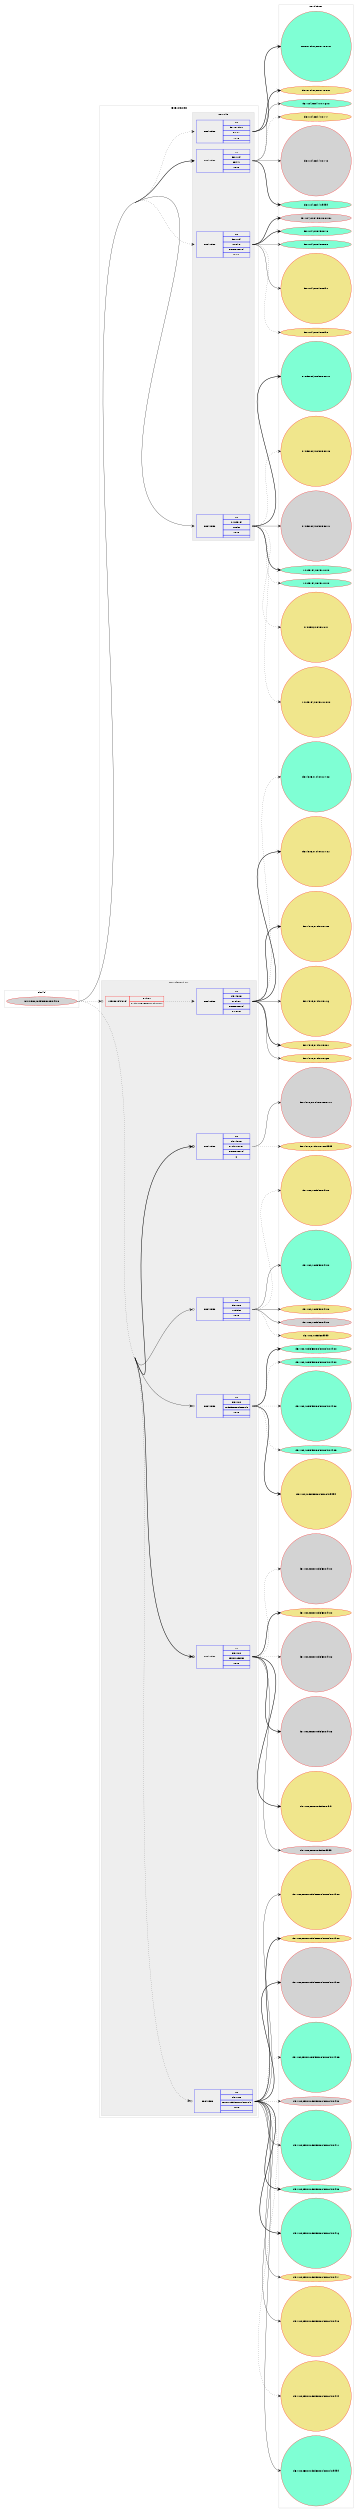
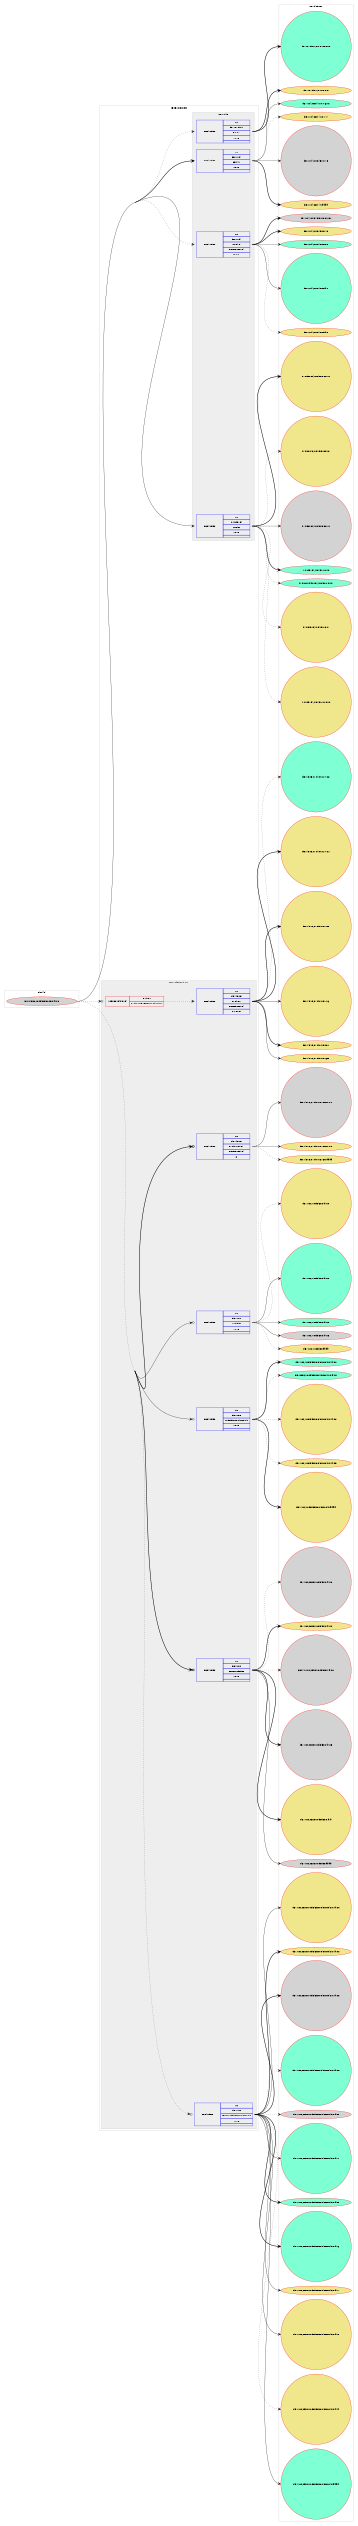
  digraph {
    compound=true
    concentrate=true
    fontname=Helvetica
    fontsize=10
    newrank=true
    rankdir=LR
    ranksep=1.5
    node [color=red fillcolor=khaki fontname=Helvetica fontsize=10 shape=circle style=filled]
    edge [arrowhead=vee headport=w style=dotted tailport=e weight=100]
    n1 [fillcolor=lightgrey label="ros-meta/nodelet_core-1.9.10" shape=ellipse width=4]
    n2 [color=blue label=<<TABLE BORDER="0" CELLBORDER="1" CELLSPACING="0" CELLPADDING="4" WIDTH="220"><TR><TD ROWSPAN="6" CELLPADDING="30">pack_dep</TD></TR><TR><TD WIDTH="110">no</TD></TR><TR><TD>dev-python</TD></TR><TR><TD>empy</TD></TR><TR><TD>none</TD></TR><TR><TD></TD></TR></TABLE>> shape=none fillcolor="" style=""]
    n3 [color=blue label=<<TABLE BORDER="0" CELLBORDER="1" CELLSPACING="0" CELLPADDING="4" WIDTH="220"><TR><TD ROWSPAN="6" CELLPADDING="30">pack_dep</TD></TR><TR><TD WIDTH="110">no</TD></TR><TR><TD>dev-util</TD></TR><TR><TD>catkin</TD></TR><TR><TD>none</TD></TR><TR><TD></TD></TR></TABLE>> shape=none fillcolor="" style=""]
    n4 [color=blue label=<<TABLE BORDER="0" CELLBORDER="1" CELLSPACING="0" CELLPADDING="4" WIDTH="220"><TR><TD ROWSPAN="6" CELLPADDING="30">pack_dep</TD></TR><TR><TD WIDTH="110">no</TD></TR><TR><TD>dev-util</TD></TR><TR><TD>cmake</TD></TR><TR><TD>greaterequal</TD></TR><TR><TD>3.7.2</TD></TR></TABLE>> shape=none fillcolor="" style=""]
    n5 [color=blue label=<<TABLE BORDER="0" CELLBORDER="1" CELLSPACING="0" CELLPADDING="4" WIDTH="220"><TR><TD ROWSPAN="6" CELLPADDING="30">pack_dep</TD></TR><TR><TD WIDTH="110">no</TD></TR><TR><TD>sys-devel</TD></TR><TR><TD>make</TD></TR><TR><TD>none</TD></TR><TR><TD></TD></TR></TABLE>> shape=none fillcolor="" style=""]
    n6 [color=blue label=<<TABLE BORDER="0" CELLBORDER="1" CELLSPACING="0" CELLPADDING="4" WIDTH="220"><TR><TD ROWSPAN="6" CELLPADDING="30">pack_dep</TD></TR><TR><TD WIDTH="110">no</TD></TR><TR><TD>dev-lang</TD></TR><TR><TD>python</TD></TR><TR><TD>greaterequal</TD></TR><TR><TD>2.7.5-r2</TD></TR></TABLE>> shape=none fillcolor="" style=""]
    n7 [label=<<TABLE BORDER="0" CELLBORDER="1" CELLSPACING="0" CELLPADDING="4"><TR><TD ROWSPAN="3" CELLPADDING="10">use_conditional</TD></TR><TR><TD>python</TD></TR><TR><TD>python_targets_python2_7</TD></TR></TABLE>> shape=none fillcolor="" style=""]
    n8 [color=blue label=<<TABLE BORDER="0" CELLBORDER="1" CELLSPACING="0" CELLPADDING="4" WIDTH="220"><TR><TD ROWSPAN="6" CELLPADDING="30">pack_dep</TD></TR><TR><TD WIDTH="110">no</TD></TR><TR><TD>dev-lang</TD></TR><TR><TD>python-exec</TD></TR><TR><TD>greaterequal</TD></TR><TR><TD>2</TD></TR></TABLE>> shape=none fillcolor="" style=""]
    n9 [color=blue label=<<TABLE BORDER="0" CELLBORDER="1" CELLSPACING="0" CELLPADDING="4" WIDTH="220"><TR><TD ROWSPAN="6" CELLPADDING="30">pack_dep</TD></TR><TR><TD WIDTH="110">no</TD></TR><TR><TD>dev-ros</TD></TR><TR><TD>nodelet</TD></TR><TR><TD>none</TD></TR><TR><TD></TD></TR></TABLE>> shape=none fillcolor="" style=""]
    n10 [color=blue label=<<TABLE BORDER="0" CELLBORDER="1" CELLSPACING="0" CELLPADDING="4" WIDTH="220"><TR><TD ROWSPAN="6" CELLPADDING="30">pack_dep</TD></TR><TR><TD WIDTH="110">no</TD></TR><TR><TD>dev-ros</TD></TR><TR><TD>nodelet_topic_tools</TD></TR><TR><TD>none</TD></TR><TR><TD></TD></TR></TABLE>> shape=none fillcolor="" style=""]
    n11 [color=blue label=<<TABLE BORDER="0" CELLBORDER="1" CELLSPACING="0" CELLPADDING="4" WIDTH="220"><TR><TD ROWSPAN="6" CELLPADDING="30">pack_dep</TD></TR><TR><TD WIDTH="110">no</TD></TR><TR><TD>dev-ros</TD></TR><TR><TD>test_nodelet</TD></TR><TR><TD>none</TD></TR><TR><TD></TD></TR></TABLE>> shape=none fillcolor="" style=""]
    n12 [color=blue label=<<TABLE BORDER="0" CELLBORDER="1" CELLSPACING="0" CELLPADDING="4" WIDTH="220"><TR><TD ROWSPAN="6" CELLPADDING="30">pack_dep</TD></TR><TR><TD WIDTH="110">no</TD></TR><TR><TD>dev-ros</TD></TR><TR><TD>test_nodelet_topic_tools</TD></TR><TR><TD>none</TD></TR><TR><TD></TD></TR></TABLE>> shape=none fillcolor="" style=""]
-   n13 [fillcolor=aquamarine label="core-python/empy-3.3-r1" width=4]
-   n14 [label="dev-python/empy-3.3.2" shape=ellipse width=4]
+   n13 [fillcolor=aquamarine label="dev-python/empy-3.3-r1" width=4]
+   n14 [label="dev-python/sys-3.3.2" shape=ellipse width=4]
    n15 [fillcolor=aquamarine label="dev-util/catkin-0.7.6-r1" shape=ellipse width=4]
    n16 [label="dev-util/catkin-0.7.7" shape=ellipse width=4]
-   n17 [fillcolor=lightgrey label="dev-util/catkin-0.7.8" width=4]
-   n18 [fillcolor=aquamarine label="dev-util/catkin-9999" shape=ellipse width=4]
+   n17 [fillcolor=lightgrey label="dev-util/cmake-0.7.8" width=4]
+   n18 [label="dev-util/catkin-9999" shape=ellipse width=4]
    n19 [fillcolor=lightgrey label="dev-util/cmake-3.10.0_rc4" shape=ellipse width=4]
-   n20 [fillcolor=aquamarine label="dev-util/cmake-3.7.2" shape=ellipse width=4]
+   n20 [label="dev-util/cmake-3.7.2" shape=ellipse width=4]
    n21 [fillcolor=aquamarine label="dev-util/cmake-3.8.2" shape=ellipse width=4]
-   n22 [label="dev-util/cmake-3.9.4" width=4]
+   n22 [fillcolor=aquamarine label="dev-util/cmake-3.9.4" width=4]
    n23 [label="dev-util/cmake-3.9.5" shape=ellipse width=4]
-   n24 [fillcolor=aquamarine label="sys-devel/make-3.80-r4" width=4]
-   n25 [label="sys-devel/make-3.81-r2" width=4]
+   n24 [label="sys-devel/make-3.80-r4" width=4]
+   n25 [label="sys-topic/make-3.81-r2" width=4]
    n26 [fillcolor=lightgrey label="sys-devel/make-3.82-r4" width=4]
    n27 [fillcolor=aquamarine label="sys-devel/make-4.0-r1" shape=ellipse width=4]
-   n28 [fillcolor=aquamarine label="sys-devel/make-4.1-r1" shape=ellipse width=4]
-   n29 [label="sys-test/make-4.2.1" width=4]
+   n28 [fillcolor=aquamarine label="sys-conditional/make-4.1-r1" shape=ellipse width=4]
+   n29 [label="sys-devel/make-4.2.1" width=4]
    n30 [label="sys-devel/make-4.2.1-r1" width=4]
    n31 [fillcolor=aquamarine label="dev-lang/python-2.7.12" width=4]
    n32 [label="dev-lang/python-2.7.14" width=4]
    n33 [label="dev-lang/python-3.4.5" width=4]
    n34 [label="dev-lang/python-3.4.6" width=4]
    n35 [label="dev-lang/python-3.5.4" shape=ellipse width=4]
    n36 [label="dev-lang/python-3.6.3" shape=ellipse width=4]
-   n37 [fillcolor=lightgrey label="dev-lang/cmake-exec-2.4.4" width=4]
+   n37 [fillcolor=lightgrey label="dev-lang/python-exec-2.4.4" width=4]
+   n38 [label="dev-lang/python-exec-2.4.5" shape=ellipse width=4]
    n39 [label="dev-lang/python-exec-9999" shape=ellipse width=4]
    n40 [label="dev-ros/nodelet-1.9.10" width=4]
    n41 [fillcolor=aquamarine label="dev-ros/nodelet-1.9.11" width=4]
-   n42 [label="dev-ros/nodelet-1.9.12" shape=ellipse width=4]
+   n42 [fillcolor=aquamarine label="dev-ros/nodelet-1.9.12" shape=ellipse width=4]
    n43 [fillcolor=lightgrey label="dev-ros/nodelet-1.9.13" shape=ellipse width=4]
    n44 [label="dev-ros/nodelet-9999" shape=ellipse width=4]
    n45 [fillcolor=aquamarine label="dev-ros/nodelet_topic_tools-1.9.10" shape=ellipse width=4]
-   n46 [fillcolor=aquamarine label="dev-ros/nodelet_topic_tools-1.9.11" shape=ellipse width=4]
-   n47 [fillcolor=aquamarine label="dev-ros/nodelet_topic_tools-1.9.12" width=4]
-   n48 [fillcolor=aquamarine label="dev-ros/nodelet_topic_tools-1.9.13" shape=ellipse width=4]
+   n46 [fillcolor=aquamarine label="dev-test/nodelet_topic_tools-1.9.11" shape=ellipse width=4]
+   n47 [label="dev-ros/nodelet_topic_tools-1.9.12" width=4]
+   n48 [label="dev-ros/nodelet_topic_tools-1.9.13" shape=ellipse width=4]
    n49 [label="dev-ros/nodelet_topic_tools-9999" width=4]
    n50 [fillcolor=lightgrey label="dev-ros/test_nodelet-1.9.10" width=4]
    n51 [label="dev-ros/test_nodelet-1.9.11" shape=ellipse width=4]
-   n52 [fillcolor=lightgrey label="dev-ros/test_nodelet-1.9.12" width=4]
+   n52 [fillcolor=lightgrey label="catkin-ros/test_nodelet-1.9.12" width=4]
    n53 [fillcolor=lightgrey label="dev-ros/test_nodelet-1.9.13" width=4]
    n54 [label="dev-ros/test_nodelet-1.9.9" width=4]
    n55 [fillcolor=lightgrey label="dev-ros/test_nodelet-9999" shape=ellipse width=4]
    n56 [label="dev-ros/test_nodelet_topic_tools-1.9.10" width=4]
    n57 [label="dev-ros/test_nodelet_topic_tools-1.9.11" shape=ellipse width=4]
    n58 [fillcolor=lightgrey label="dev-ros/test_nodelet_topic_tools-1.9.12" width=4]
    n59 [fillcolor=aquamarine label="dev-ros/test_nodelet_topic_tools-1.9.13" width=4]
    n60 [fillcolor=lightgrey label="dev-ros/test_nodelet_topic_tools-1.9.3" shape=ellipse width=4]
    n61 [fillcolor=aquamarine label="dev-ros/test_nodelet_topic_tools-1.9.4" width=4]
    n62 [fillcolor=aquamarine label="dev-ros/test_nodelet_topic_tools-1.9.5" shape=ellipse width=4]
    n63 [fillcolor=aquamarine label="dev-ros/test_nodelet_topic_tools-1.9.6" width=4]
    n64 [label="dev-ros/test_nodelet_topic_tools-1.9.7" shape=ellipse width=4]
    n65 [label="dev-ros/test_nodelet_topic_tools-1.9.8" width=4]
    n66 [label="dev-ros/test_nodelet_topic_tools-1.9.9" width=4]
    n67 [fillcolor=aquamarine label="dev-ros/test_nodelet_topic_tools-9999" width=4]
    subgraph cluster_1 {
      color=gray
      label=<<i>dependencies</i>>
      subgraph cluster_2 {
        color=gray
        fillcolor="#eeeeee"
        label=<<i>compile</i>>
        style=filled
        subgraph sub_3 {
          color=gray
          fillcolor="#eeeeee"
          label=<<i>compile</i>>
          style=filled
          n2
        }
        subgraph sub_4 {
          color=gray
          fillcolor="#eeeeee"
          label=<<i>compile</i>>
          style=filled
          n3
        }
        subgraph sub_5 {
          color=gray
          fillcolor="#eeeeee"
          label=<<i>compile</i>>
          style=filled
          n4
        }
        subgraph sub_6 {
          color=gray
          fillcolor="#eeeeee"
          label=<<i>compile</i>>
          style=filled
          n5
        }
      }
      subgraph cluster_7 {
        color=gray
        fillcolor="#eeeeee"
        label=<<i>compile and run</i>>
        style=filled
        subgraph sub_8 {
          color=gray
          fillcolor="#eeeeee"
          label=<<i>compile and run</i>>
          style=filled
          n7
          subgraph sub_9 {
            color=gray
            fillcolor="#eeeeee"
            label=<<i>compile and run</i>>
            style=filled
            n6
          }
        }
        subgraph sub_10 {
          color=gray
          fillcolor="#eeeeee"
          label=<<i>compile and run</i>>
          style=filled
          n8
        }
        subgraph sub_11 {
          color=gray
          fillcolor="#eeeeee"
          label=<<i>compile and run</i>>
          style=filled
          n9
        }
        subgraph sub_12 {
          color=gray
          fillcolor="#eeeeee"
          label=<<i>compile and run</i>>
          style=filled
          n10
        }
        subgraph sub_13 {
          color=gray
          fillcolor="#eeeeee"
          label=<<i>compile and run</i>>
          style=filled
          n11
        }
        subgraph sub_14 {
          color=gray
          fillcolor="#eeeeee"
          label=<<i>compile and run</i>>
          style=filled
          n12
        }
      }
      subgraph cluster_15 {
        color=gray
        fillcolor="#eeeeee"
        label=<<i>run</i>>
        style=filled
      }
    }
    subgraph cluster_16 {
      color=gray
      label=<<i>ebuild</i>>
      rank=same
      n1
    }
    subgraph cluster_17 {
      color=gray
      label=<<i>candidates</i>>
      rank=same
      subgraph sub_18 {
        color=black
        label=<<i>candidates</i>>
        nodesep=1
        rank=same
        n13
        n14
      }
      subgraph sub_19 {
        color=black
        label=<<i>candidates</i>>
        nodesep=1
        rank=same
        n15
        n16
        n17
        n18
      }
      subgraph sub_20 {
        color=black
        label=<<i>candidates</i>>
        nodesep=1
        rank=same
        n19
        n20
        n21
        n22
        n23
      }
      subgraph sub_21 {
        color=black
        label=<<i>candidates</i>>
        nodesep=1
        rank=same
        n24
        n25
        n26
        n27
        n28
        n29
        n30
      }
      subgraph sub_22 {
        color=black
        label=<<i>candidates</i>>
        nodesep=1
        rank=same
        n31
        n32
        n33
        n34
        n35
        n36
      }
      subgraph sub_23 {
        color=black
        label=<<i>candidates</i>>
        nodesep=1
        rank=same
        n37
+       n38
        n39
      }
      subgraph sub_24 {
        color=black
        label=<<i>candidates</i>>
        nodesep=1
        rank=same
        n40
        n41
        n42
        n43
        n44
      }
      subgraph sub_25 {
        color=black
        label=<<i>candidates</i>>
        nodesep=1
        rank=same
        n45
        n46
        n47
        n48
        n49
      }
      subgraph sub_26 {
        color=black
        label=<<i>candidates</i>>
        nodesep=1
        rank=same
        n50
        n51
        n52
        n53
        n54
        n55
      }
      subgraph sub_27 {
        color=black
        label=<<i>candidates</i>>
        nodesep=1
        rank=same
        n56
        n57
        n58
        n59
        n60
        n61
        n62
        n63
        n64
        n65
        n66
        n67
      }
    }
    n1 -> n2 [weight=20]
    n1 -> n3 [style=bold weight=20]
    n1 -> n4 [weight=20]
    n1 -> n5 [style=solid weight=20]
    n1 -> n7 [arrowhead=odotvee weight=20]
    n1 -> n8 [arrowhead=odotvee style=bold weight=20]
    n1 -> n9 [arrowhead=odotvee style=solid weight=20]
    n1 -> n10 [arrowhead=odotvee style=solid weight=20]
    n1 -> n11 [arrowhead=odotvee style=bold weight=20]
    n1 -> n12 [arrowhead=odotvee weight=20]
    n2 -> n13 [style=bold]
    n2 -> n14 [style=bold]
    n3 -> n15 [style=solid]
    n3 -> n16
    n3 -> n17 [style=solid]
    n3 -> n18 [style=bold]
    n4 -> n19 [style=bold]
    n4 -> n20 [style=bold]
    n4 -> n21 [style=solid]
    n4 -> n22 [style=solid]
    n4 -> n23
    n5 -> n24 [style=bold]
    n5 -> n25
    n5 -> n26 [style=solid]
    n5 -> n27 [style=bold]
    n5 -> n28
    n5 -> n29
    n5 -> n30
    n6 -> n31
    n6 -> n32 [style=bold]
    n6 -> n33 [style=bold]
    n6 -> n34 [style=solid]
    n6 -> n35 [style=bold]
    n6 -> n36 [style=solid]
    n7 -> n6 [weight=20]
    n8 -> n37 [style=solid]
+   n8 -> n38 [style=solid]
    n8 -> n39
    n9 -> n40
    n9 -> n41 [style=solid]
    n9 -> n42 [style=solid]
    n9 -> n43 [style=solid]
    n9 -> n44
    n10 -> n45 [style=bold]
    n10 -> n46
    n10 -> n47
    n10 -> n48
    n10 -> n49 [style=bold]
    n11 -> n50
    n11 -> n51 [style=bold]
    n11 -> n52
    n11 -> n53 [style=bold]
    n11 -> n54 [style=bold]
    n11 -> n55 [style=solid]
    n12 -> n56 [style=solid]
    n12 -> n57 [style=bold]
    n12 -> n58 [style=bold]
    n12 -> n59
    n12 -> n60
    n12 -> n61 [style=solid]
    n12 -> n62 [style=bold]
    n12 -> n63 [style=bold]
    n12 -> n64 [style=solid]
    n12 -> n65 [style=solid]
    n12 -> n66
    n12 -> n67 [style=solid]
  }
